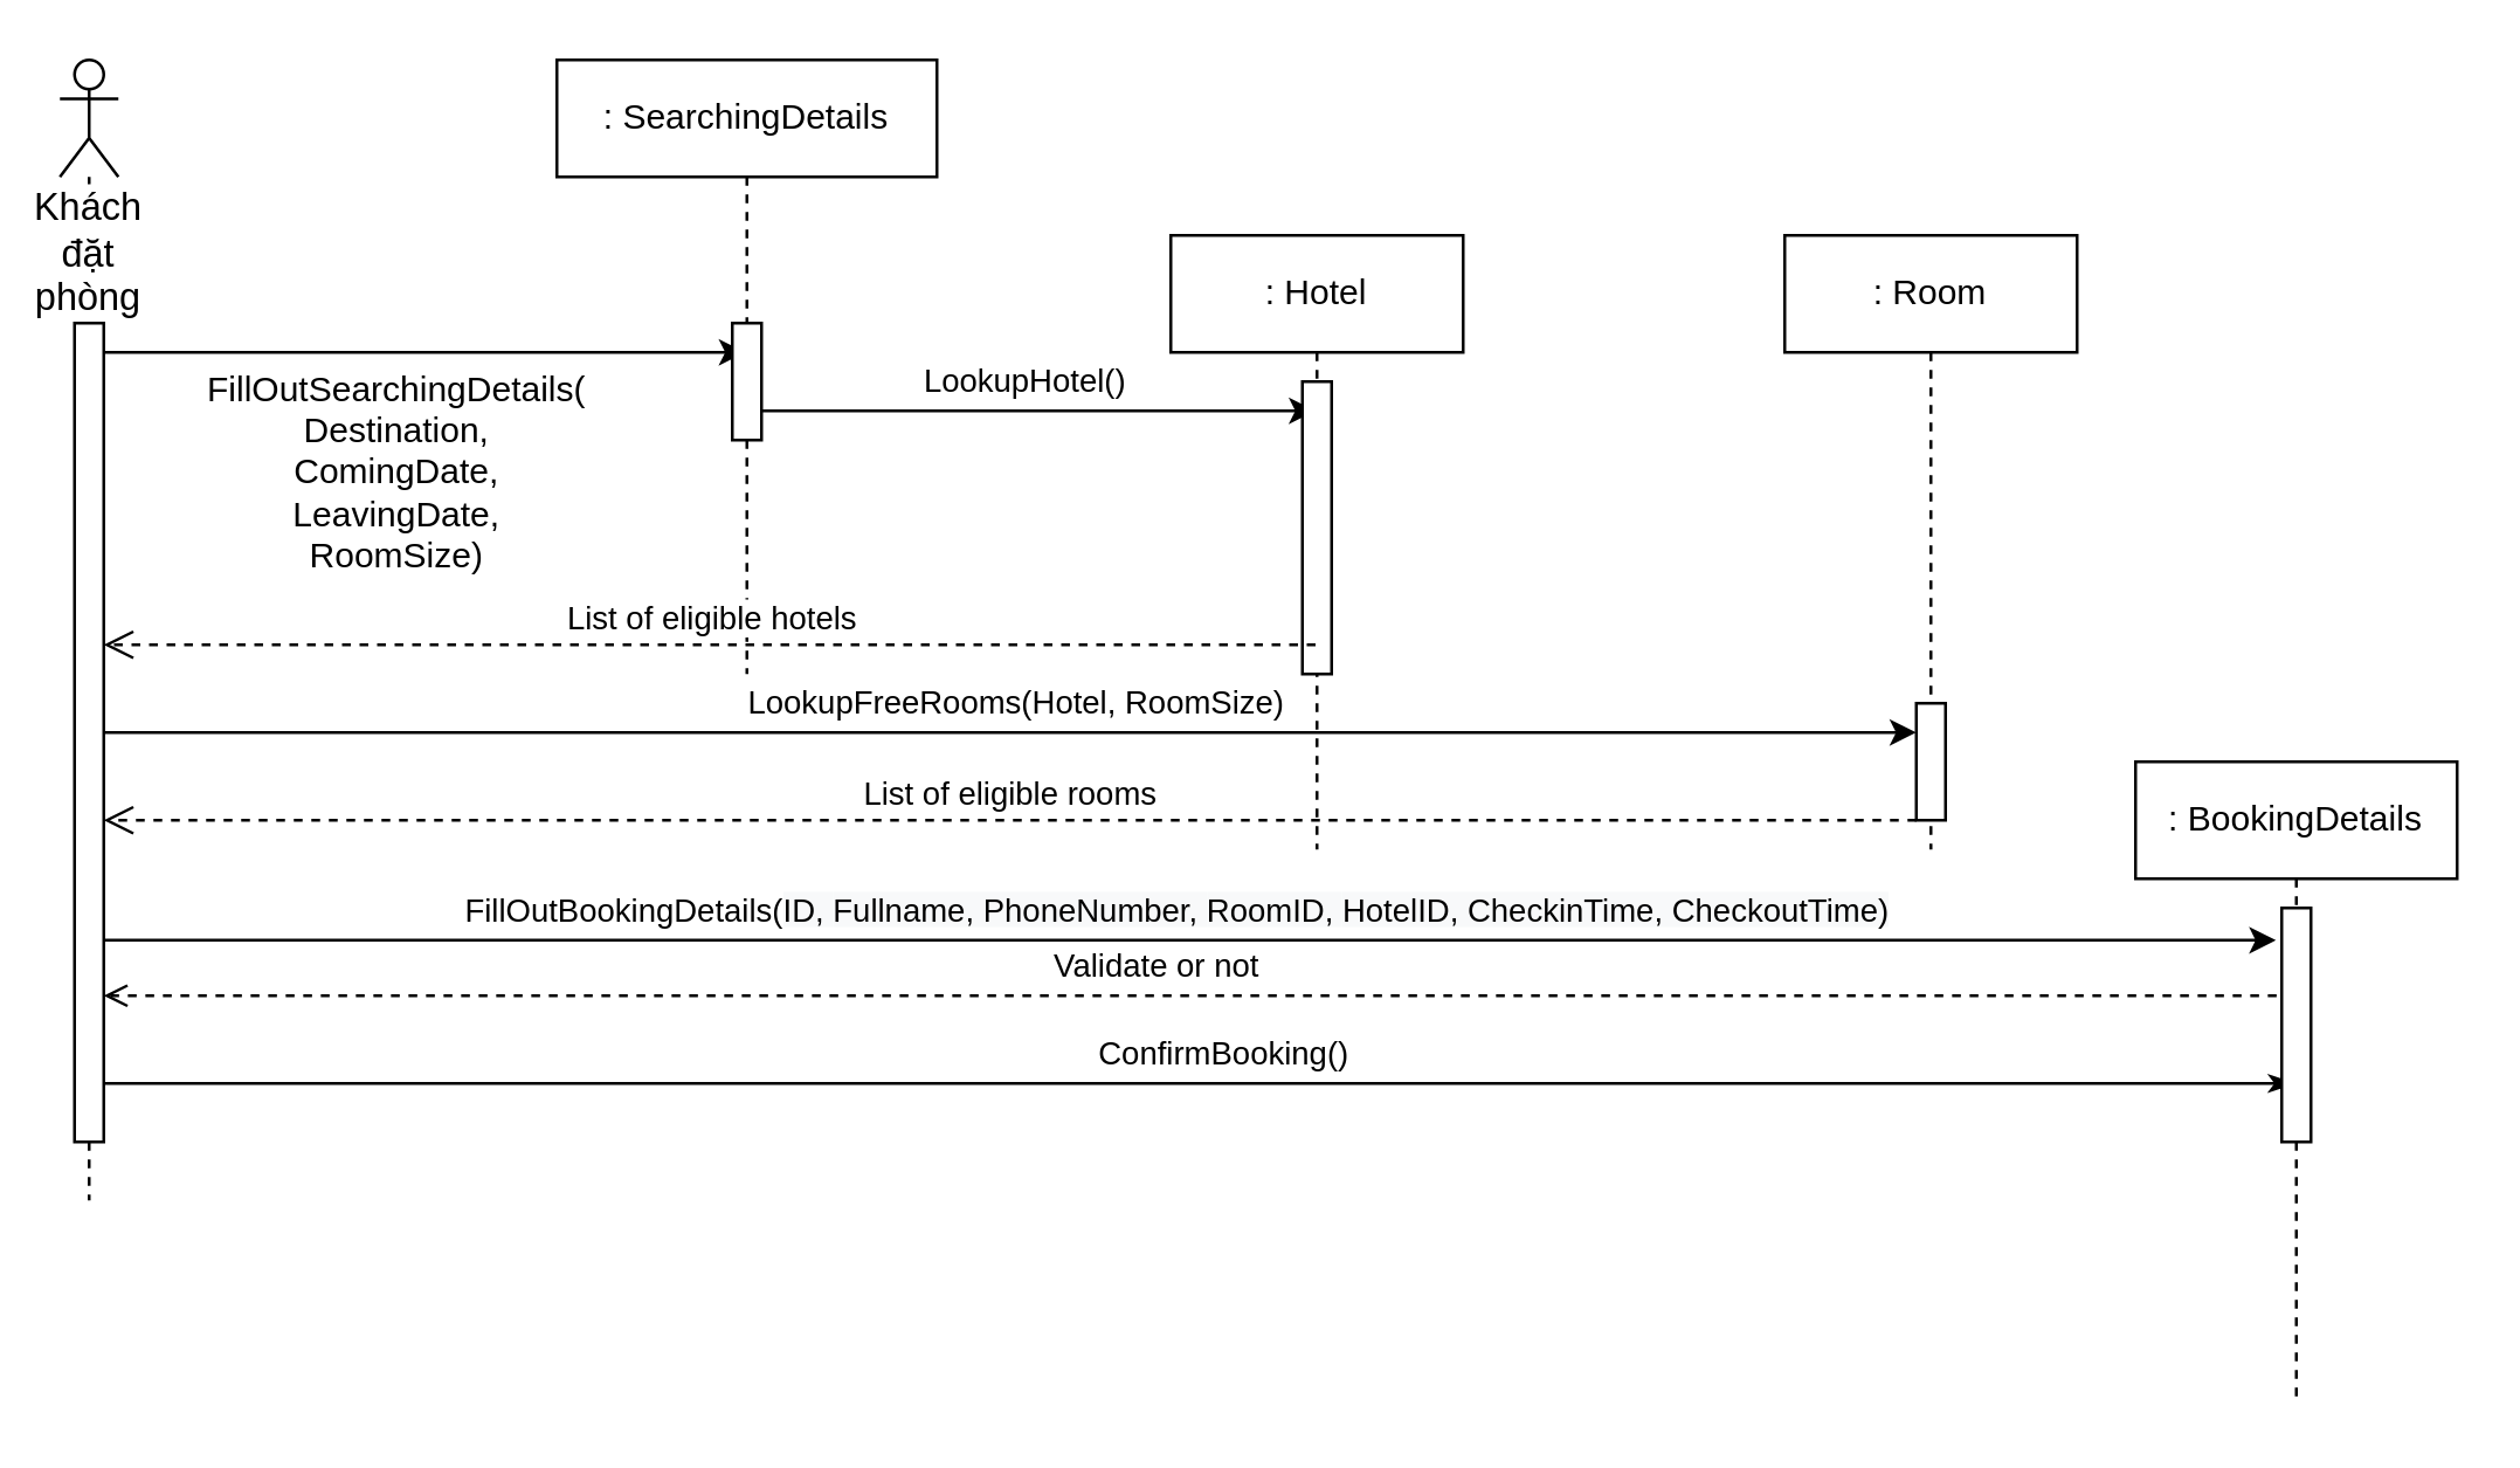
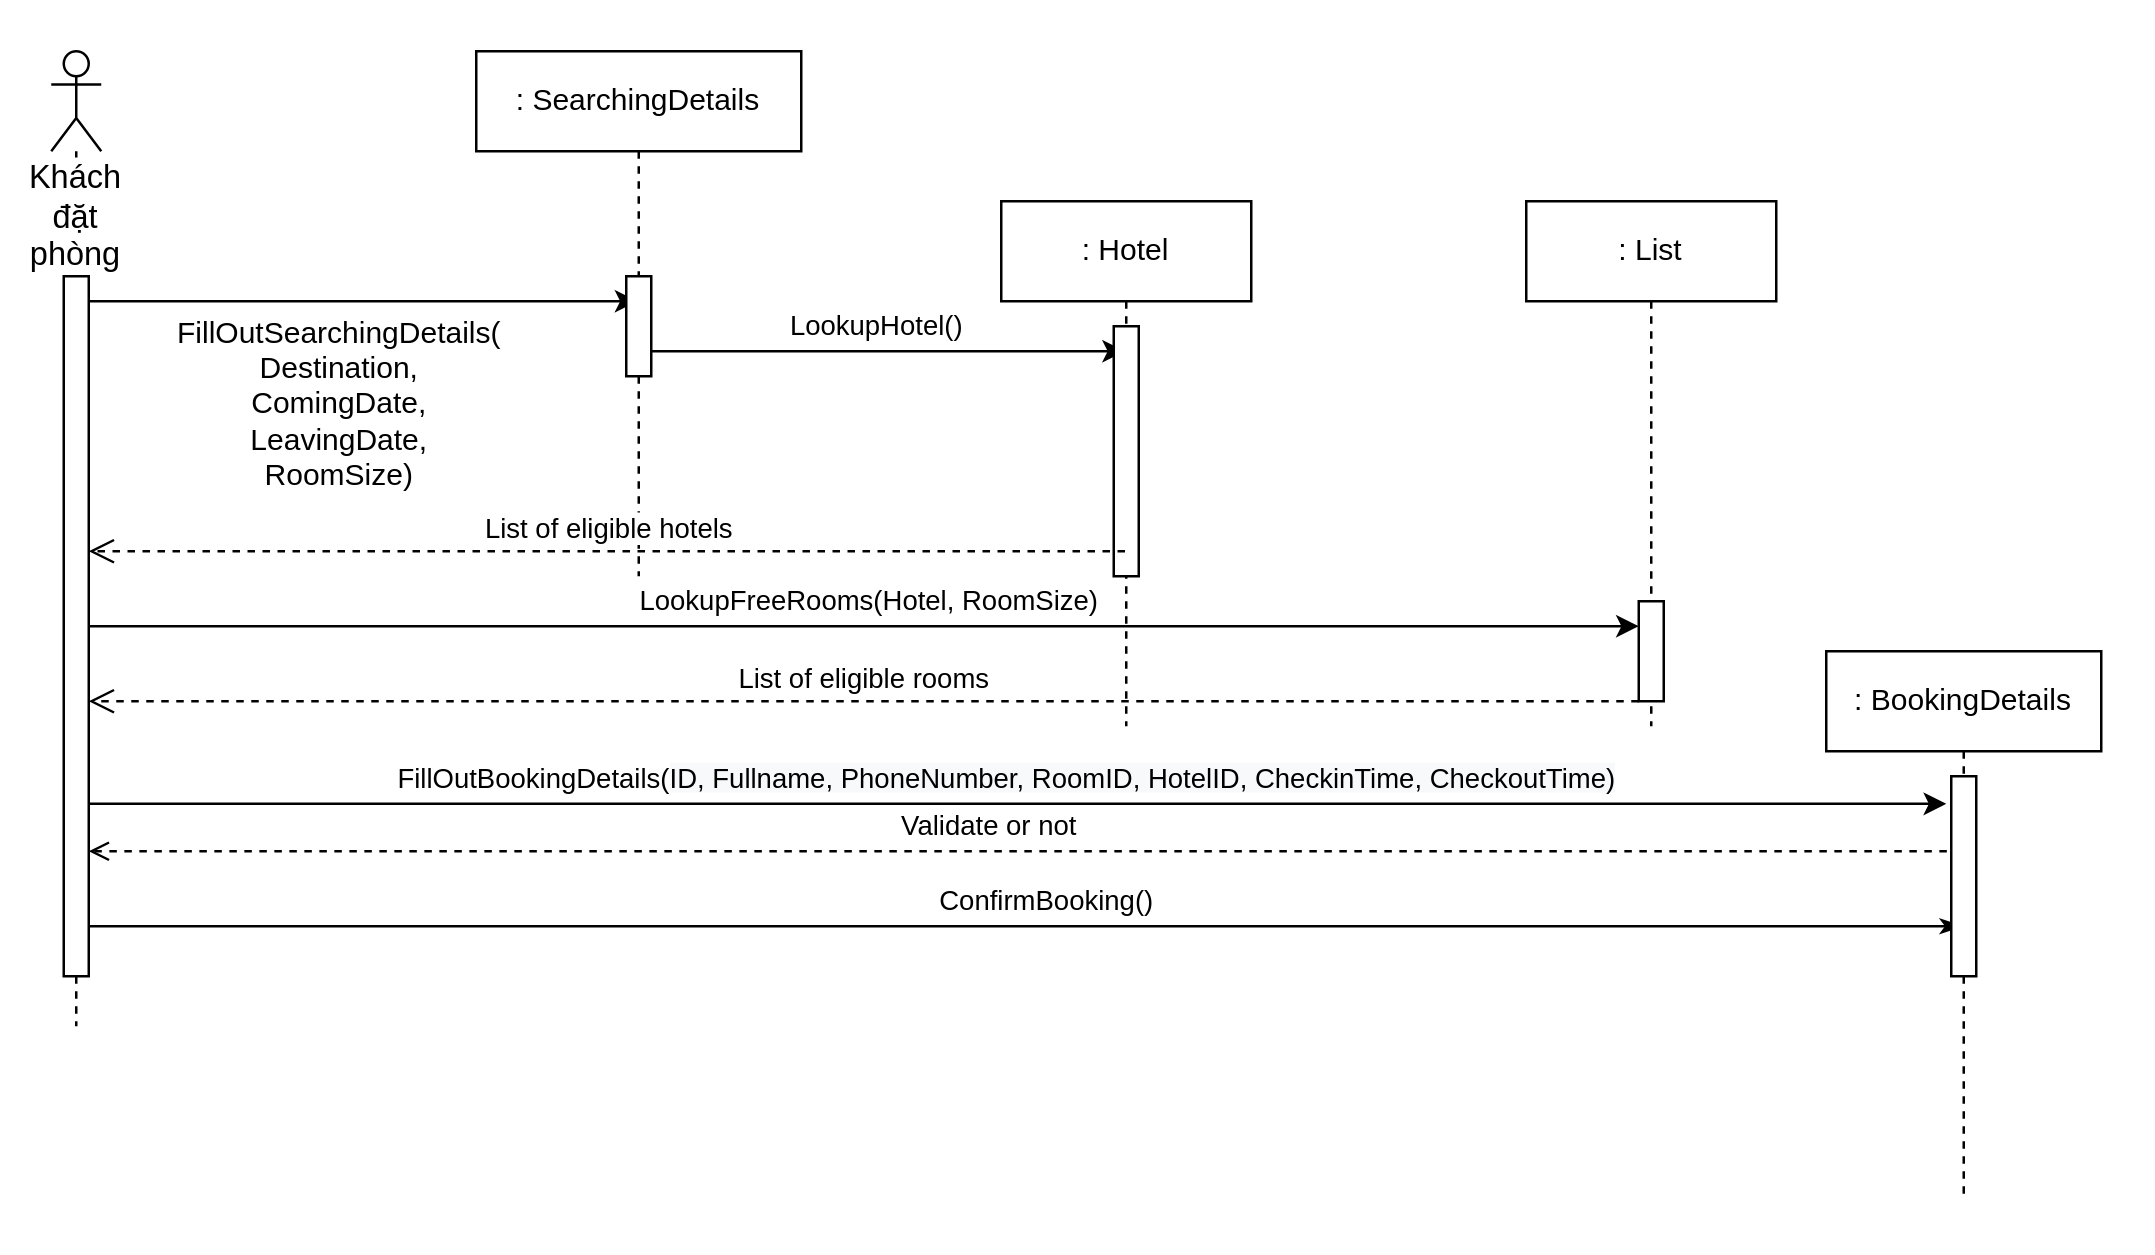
  <mxCell id="0" />
  <mxCell id="1" parent="0" />
  <mxCell id="2" style="edgeStyle=orthogonalEdgeStyle;rounded=0;orthogonalLoop=1;jettySize=auto;html=1;" parent="1" source="7" target="10" edge="1"><mxGeometry relative="1" as="geometry"><Array as="points"><mxPoint x="160" y="120" /><mxPoint x="160" y="120" /></Array></mxGeometry></mxCell>
  <mxCell id="3" value="FillOutSearchingDetails(&lt;br&gt;Destination,&lt;br&gt;ComingDate,&lt;br&gt;LeavingDate,&lt;br&gt;RoomSize)" style="text;html=1;resizable=0;points=[];align=center;verticalAlign=middle;labelBackgroundColor=#ffffff;" parent="2" vertex="1" connectable="0"><mxGeometry x="-0.129" y="-2" relative="1" as="geometry"><mxPoint x="6.5" y="38" as="offset" /></mxGeometry></mxCell>
  <mxCell id="4" value="FillOutBookingDetails(&lt;font style=&quot;font-size: 11px&quot;&gt;&lt;span style=&quot;text-align: left ; background-color: rgb(248 , 249 , 250)&quot;&gt;ID,&amp;nbsp;&lt;/span&gt;&lt;span style=&quot;text-align: left ; background-color: rgb(248 , 249 , 250)&quot;&gt;Fullname,&amp;nbsp;&lt;/span&gt;&lt;span style=&quot;text-align: left ; background-color: rgb(248 , 249 , 250)&quot;&gt;PhoneNumber,&amp;nbsp;&lt;/span&gt;&lt;span style=&quot;text-align: left ; background-color: rgb(248 , 249 , 250)&quot;&gt;RoomID,&amp;nbsp;&lt;/span&gt;&lt;span style=&quot;text-align: left ; background-color: rgb(248 , 249 , 250)&quot;&gt;HotelID,&amp;nbsp;&lt;/span&gt;&lt;span style=&quot;text-align: left ; background-color: rgb(248 , 249 , 250)&quot;&gt;CheckinTime,&amp;nbsp;&lt;/span&gt;&lt;span style=&quot;text-align: left ; background-color: rgb(248 , 249 , 250)&quot;&gt;CheckoutTime)&lt;/span&gt;&lt;/font&gt;" style="rounded=0;orthogonalLoop=1;jettySize=auto;html=1;entryX=-0.2;entryY=0.138;entryDx=0;entryDy=0;entryPerimeter=0;" parent="1" source="8" target="18" edge="1"><mxGeometry x="-0.012" y="10" relative="1" as="geometry"><mxPoint as="offset" /><mxPoint x="29.5" y="249" as="sourcePoint" /><mxPoint x="764.5" y="249" as="targetPoint" /></mxGeometry></mxCell>
  <mxCell id="5" value="Validate or not" style="rounded=1;orthogonalLoop=1;jettySize=auto;html=1;startArrow=open;startFill=0;endArrow=none;endFill=0;dashed=1;entryX=0.2;entryY=0.375;entryDx=0;entryDy=0;entryPerimeter=0;" parent="1" source="8" target="18" edge="1"><mxGeometry x="0.043" y="32" relative="1" as="geometry"><mxPoint x="-30" y="22" as="offset" /><mxPoint x="70" y="350" as="sourcePoint" /><mxPoint x="740" y="340" as="targetPoint" /></mxGeometry></mxCell>
  <mxCell id="6" value="ConfirmBooking()" style="rounded=0;orthogonalLoop=1;jettySize=auto;html=1;startArrow=none;startFill=0;endArrow=classicThin;endFill=1;" parent="1" target="17" edge="1" source="8"><mxGeometry x="0.234" y="81" relative="1" as="geometry"><Array as="points"><mxPoint x="410" y="370" /></Array><mxPoint x="-79" y="71" as="offset" /><mxPoint x="70" y="360" as="sourcePoint" /><mxPoint x="764.5" y="309" as="targetPoint" /></mxGeometry></mxCell>
  <mxCell id="7" value="&lt;font style=&quot;font-size: 13px&quot;&gt;Khách đặt phòng&lt;/font&gt;" style="shape=umlLifeline;participant=umlActor;perimeter=lifelinePerimeter;whiteSpace=wrap;html=1;container=1;collapsible=0;recursiveResize=0;verticalAlign=top;spacingTop=36;labelBackgroundColor=#ffffff;outlineConnect=0;" parent="1" vertex="1"><mxGeometry x="20" y="20" width="20" height="390" as="geometry" /></mxCell>
  <mxCell id="8" value="" style="html=1;points=[];perimeter=orthogonalPerimeter;" vertex="1" parent="7"><mxGeometry x="5" y="90" width="10" height="280" as="geometry" /></mxCell>
  <mxCell id="9" value="LookupHotel()" style="edgeStyle=orthogonalEdgeStyle;rounded=0;orthogonalLoop=1;jettySize=auto;html=1;" parent="1" source="10" target="13" edge="1"><mxGeometry x="-0.021" y="10" relative="1" as="geometry"><Array as="points"><mxPoint x="330" y="140" /><mxPoint x="330" y="140" /></Array><mxPoint as="offset" /></mxGeometry></mxCell>
  <mxCell id="10" value=": SearchingDetails" style="shape=umlLifeline;perimeter=lifelinePerimeter;whiteSpace=wrap;html=1;container=1;collapsible=0;recursiveResize=0;outlineConnect=0;" parent="1" vertex="1"><mxGeometry x="190" y="20" width="130" height="210" as="geometry" /></mxCell>
  <mxCell id="11" value="" style="html=1;points=[];perimeter=orthogonalPerimeter;" vertex="1" parent="10"><mxGeometry x="60" y="90" width="10" height="40" as="geometry" /></mxCell>
  <mxCell id="12" value="LookupFreeRooms(Hotel, RoomSize)" style="rounded=0;orthogonalLoop=1;jettySize=auto;html=1;" parent="1" source="8" target="16" edge="1"><mxGeometry x="0.006" y="10" relative="1" as="geometry"><mxPoint as="offset" /></mxGeometry></mxCell>
  <mxCell id="13" value=": Hotel" style="shape=umlLifeline;perimeter=lifelinePerimeter;whiteSpace=wrap;html=1;container=1;collapsible=0;recursiveResize=0;outlineConnect=0;" parent="1" vertex="1"><mxGeometry x="400" y="80" width="100" height="210" as="geometry" /></mxCell>
  <mxCell id="14" value="" style="html=1;points=[];perimeter=orthogonalPerimeter;" vertex="1" parent="13"><mxGeometry x="45" y="50" width="10" height="100" as="geometry" /></mxCell>
- <mxCell id="15" value=": Room" style="shape=umlLifeline;perimeter=lifelinePerimeter;whiteSpace=wrap;html=1;container=1;collapsible=0;recursiveResize=0;outlineConnect=0;" parent="1" vertex="1"><mxGeometry x="610" y="80" width="100" height="210" as="geometry" /></mxCell>
+ <mxCell id="15" value=": List" style="shape=umlLifeline;perimeter=lifelinePerimeter;whiteSpace=wrap;html=1;container=1;collapsible=0;recursiveResize=0;outlineConnect=0;" parent="1" vertex="1"><mxGeometry x="610" y="80" width="100" height="210" as="geometry" /></mxCell>
  <mxCell id="16" value="" style="html=1;points=[];perimeter=orthogonalPerimeter;" vertex="1" parent="15"><mxGeometry x="45" y="160" width="10" height="40" as="geometry" /></mxCell>
  <mxCell id="17" value=": BookingDetails" style="shape=umlLifeline;perimeter=lifelinePerimeter;whiteSpace=wrap;html=1;container=1;collapsible=0;recursiveResize=0;outlineConnect=0;" parent="1" vertex="1"><mxGeometry x="730" y="260" width="110" height="220" as="geometry" /></mxCell>
  <mxCell id="18" value="" style="html=1;points=[];perimeter=orthogonalPerimeter;" vertex="1" parent="17"><mxGeometry x="50" y="50" width="10" height="80" as="geometry" /></mxCell>
  <mxCell id="19" value="List of eligible hotels" style="html=1;verticalAlign=bottom;endArrow=open;dashed=1;endSize=8;" parent="1" source="13" target="8" edge="1"><mxGeometry relative="1" as="geometry"><mxPoint x="620" y="219" as="sourcePoint" /><mxPoint x="29.5" y="219" as="targetPoint" /><Array as="points"><mxPoint x="350" y="220" /></Array></mxGeometry></mxCell>
  <mxCell id="20" value="List of eligible rooms" style="html=1;verticalAlign=bottom;endArrow=open;dashed=1;endSize=8;" edge="1" parent="1" source="16" target="8"><mxGeometry relative="1" as="geometry"><mxPoint x="459.5" y="230" as="sourcePoint" /><mxPoint x="45" y="230" as="targetPoint" /><Array as="points"><mxPoint x="340" y="280" /></Array></mxGeometry></mxCell>
